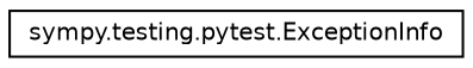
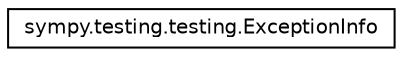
  digraph {
    rankdir=LR
-   n1 [color=black fillcolor=white fontname=Helvetica fontsize=10 height=0.2 label="sympy.testing.pytest.ExceptionInfo" shape=record style=filled width=0.4]
+   n1 [color=black fillcolor=white fontname=Helvetica fontsize=10 height=0.2 label="sympy.testing.testing.ExceptionInfo" shape=record style=filled width=0.4]
  }
